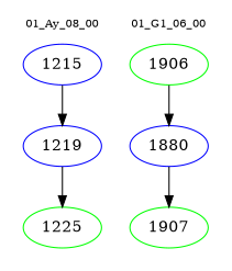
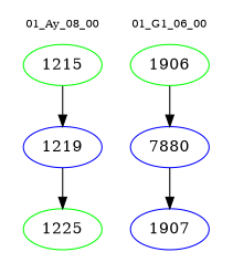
  digraph {
    node [color=green]
    edge [color=black]
-   n1 [color=blue label=1215]
+   n1 [label=1215]
    n2 [color=blue label=1219]
    n3 [label=1225]
    n4 [label=1906]
-   n5 [color=blue label=1880]
-   n6 [label=1907]
+   n5 [color=blue label=7880]
+   n6 [color=blue label=1907]
    subgraph cluster_1 {
      color=white
      fontsize=10
      label="01_Ay_08_00"
      n1
      n2
      n3
    }
    subgraph cluster_2 {
      color=white
      fontsize=10
      label="01_G1_06_00"
      n4
      n5
      n6
    }
    n1 -> n2
    n2 -> n3
    n4 -> n5
    n5 -> n6
  }
